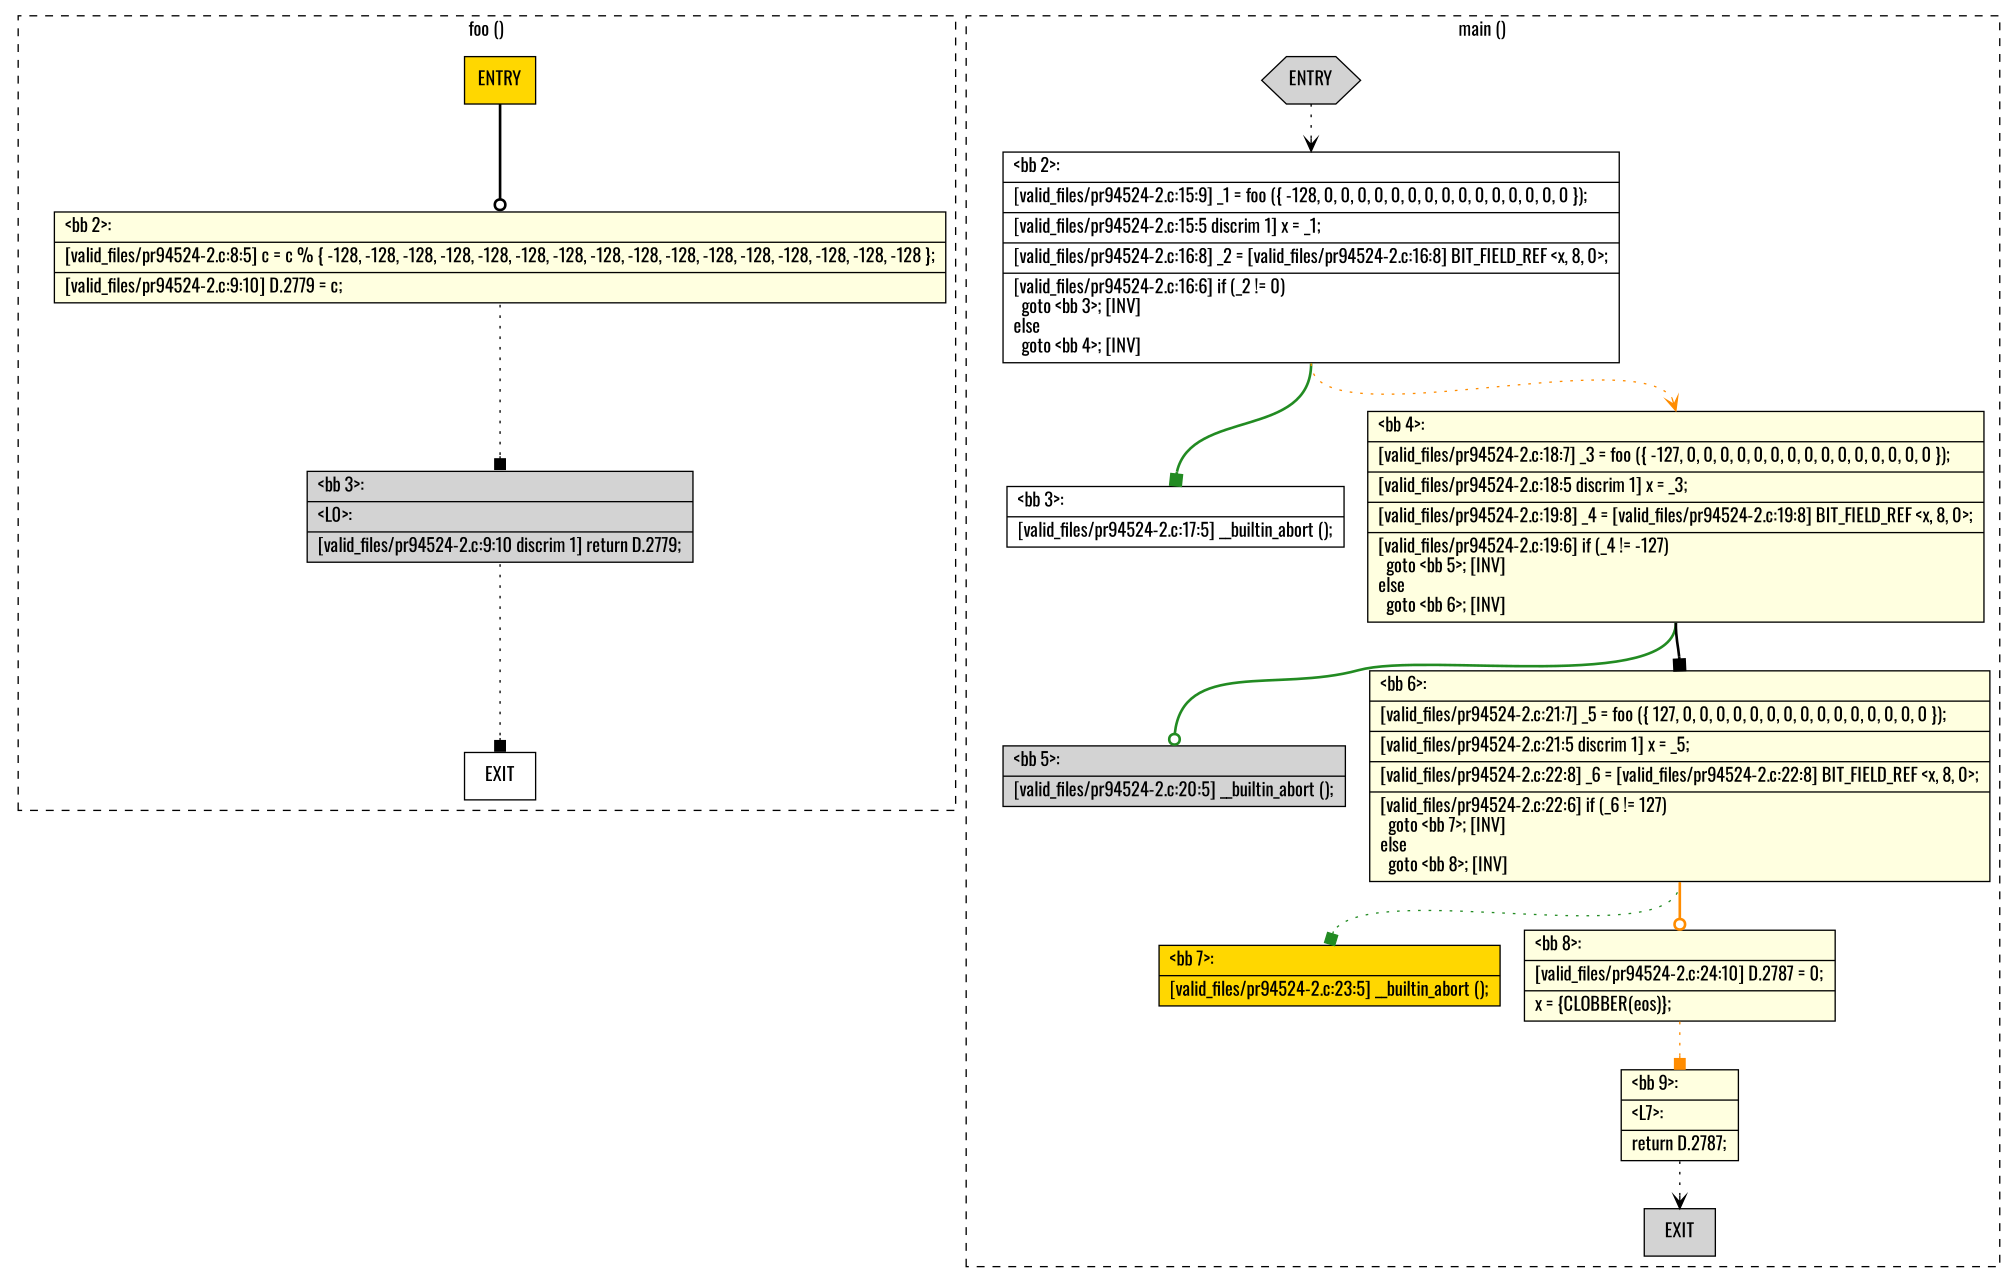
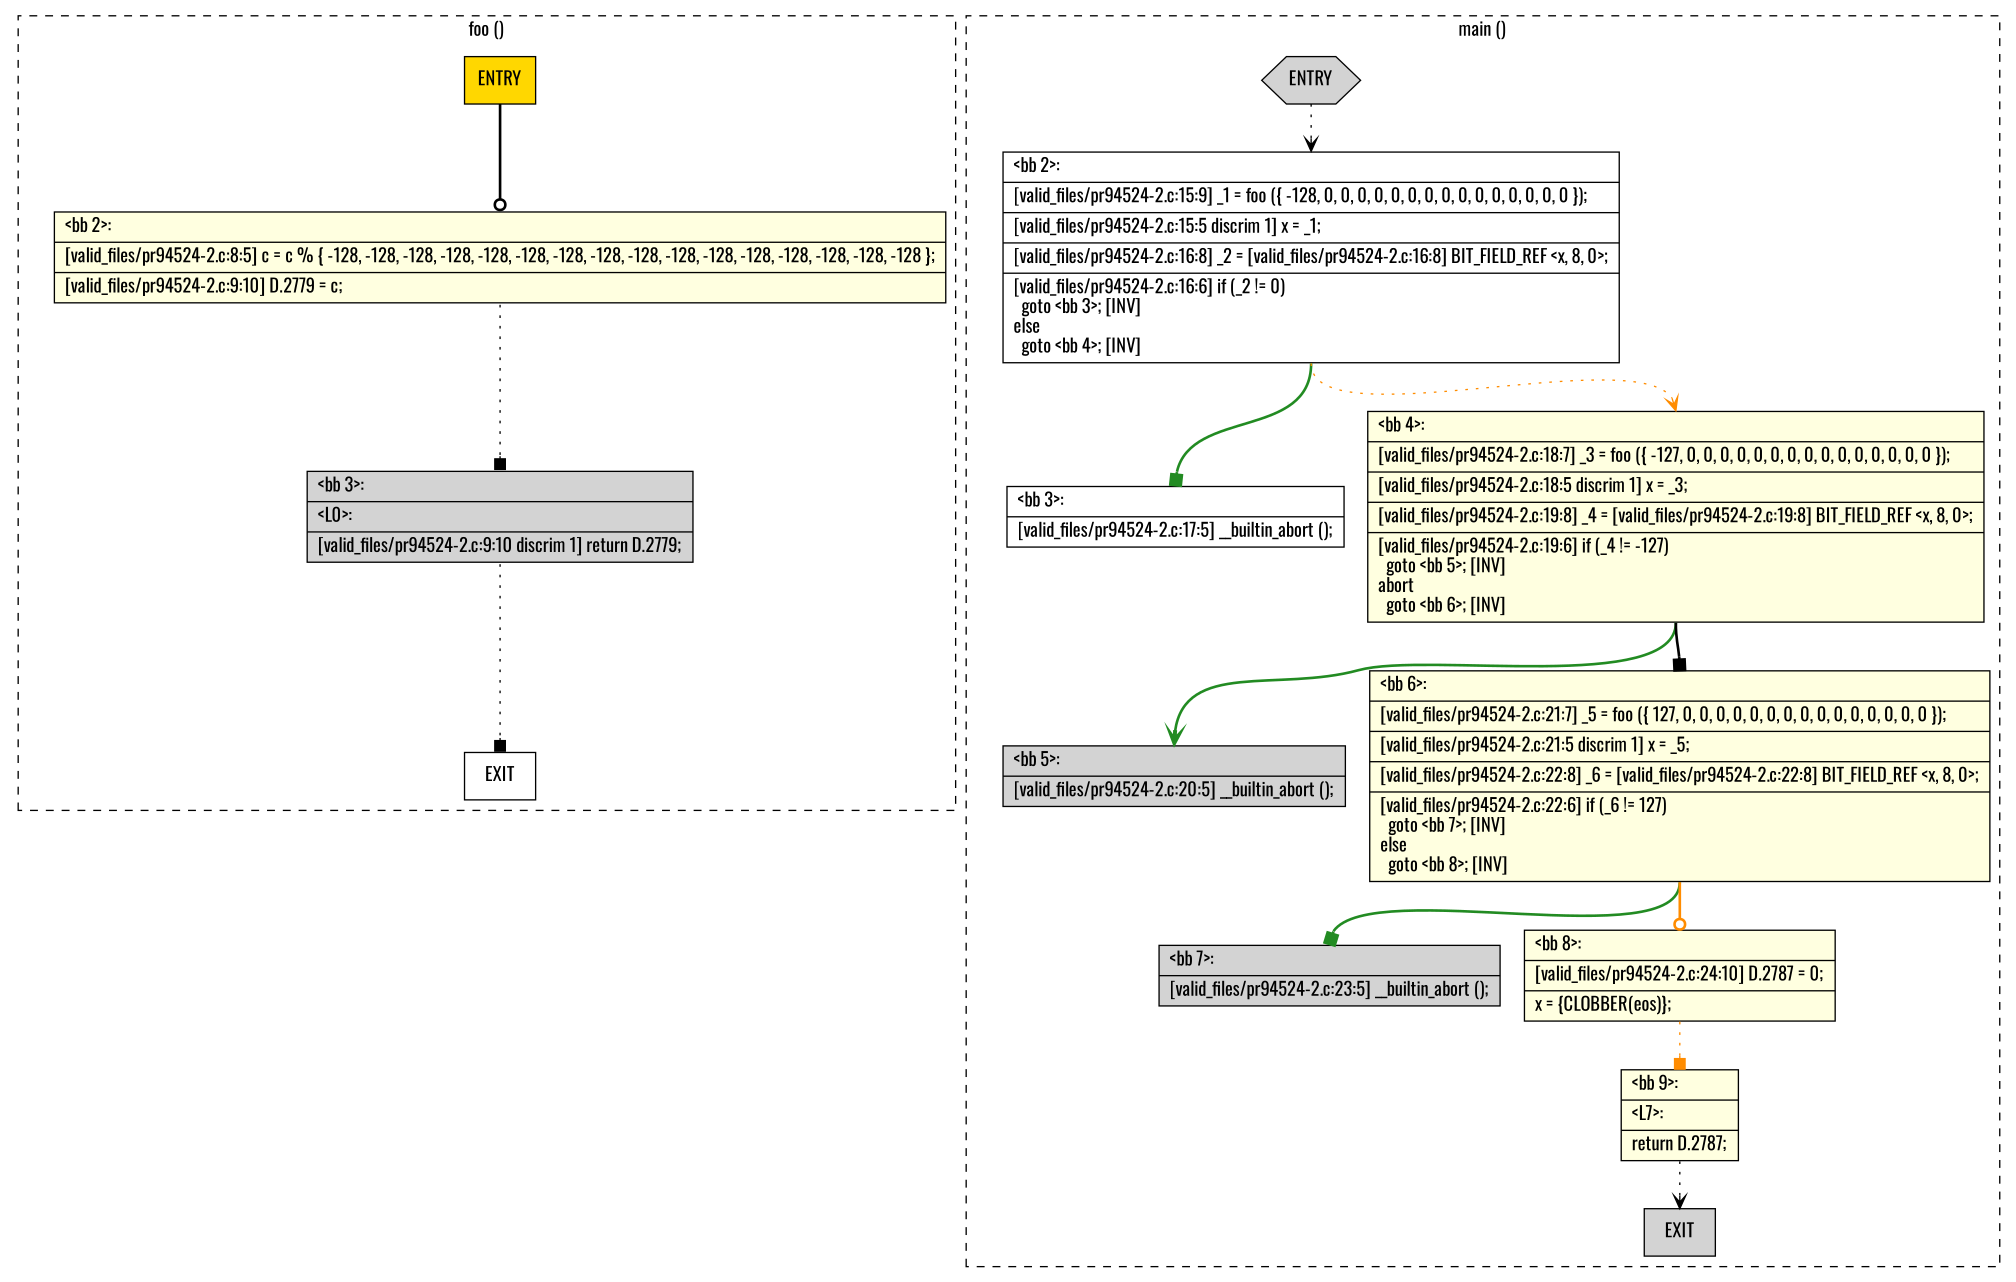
  digraph {
    fontname=Oswald
    node [fillcolor=lightyellow fontname=Oswald shape=record style=filled]
    edge [constraint=true fontname=Oswald headport=n style=dotted tailport=s arrowhead=box color=black weight=10]
    n1 [fillcolor=gold label=ENTRY shape=box]
    n2 [fillcolor=white label=EXIT shape=box]
    n3 [label="{\<bb\ 2\>:\l|[valid_files/pr94524-2.c:8:5]\ c\ =\ c\ %\ \{\ -128,\ -128,\ -128,\ -128,\ -128,\ -128,\ -128,\ -128,\ -128,\ -128,\ -128,\ -128,\ -128,\ -128,\ -128,\ -128\ \};\l|[valid_files/pr94524-2.c:9:10]\ D.2779\ =\ c;\l}"]
    n4 [fillcolor=lightgrey label="{\<bb\ 3\>:\l|\<L0\>:\l|[valid_files/pr94524-2.c:9:10\ discrim\ 1]\ return\ D.2779;\l}"]
    n5 [fillcolor=lightgrey label=ENTRY shape=hexagon]
    n6 [fillcolor=lightgrey label=EXIT shape=box]
    n7 [fillcolor=white label="{\<bb\ 2\>:\l|[valid_files/pr94524-2.c:15:9]\ _1\ =\ foo\ (\{\ -128,\ 0,\ 0,\ 0,\ 0,\ 0,\ 0,\ 0,\ 0,\ 0,\ 0,\ 0,\ 0,\ 0,\ 0,\ 0\ \});\l|[valid_files/pr94524-2.c:15:5\ discrim\ 1]\ x\ =\ _1;\l|[valid_files/pr94524-2.c:16:8]\ _2\ =\ [valid_files/pr94524-2.c:16:8]\ BIT_FIELD_REF\ \<x,\ 8,\ 0\>;\l|[valid_files/pr94524-2.c:16:6]\ if\ (_2\ !=\ 0)\l\ \ goto\ \<bb\ 3\>;\ [INV]\lelse\l\ \ goto\ \<bb\ 4\>;\ [INV]\l}"]
    n8 [fillcolor=white label="{\<bb\ 3\>:\l|[valid_files/pr94524-2.c:17:5]\ __builtin_abort\ ();\l}"]
-   n9 [label="{\<bb\ 4\>:\l|[valid_files/pr94524-2.c:18:7]\ _3\ =\ foo\ (\{\ -127,\ 0,\ 0,\ 0,\ 0,\ 0,\ 0,\ 0,\ 0,\ 0,\ 0,\ 0,\ 0,\ 0,\ 0,\ 0\ \});\l|[valid_files/pr94524-2.c:18:5\ discrim\ 1]\ x\ =\ _3;\l|[valid_files/pr94524-2.c:19:8]\ _4\ =\ [valid_files/pr94524-2.c:19:8]\ BIT_FIELD_REF\ \<x,\ 8,\ 0\>;\l|[valid_files/pr94524-2.c:19:6]\ if\ (_4\ !=\ -127)\l\ \ goto\ \<bb\ 5\>;\ [INV]\lelse\l\ \ goto\ \<bb\ 6\>;\ [INV]\l}"]
+   n9 [label="{\<bb\ 4\>:\l|[valid_files/pr94524-2.c:18:7]\ _3\ =\ foo\ (\{\ -127,\ 0,\ 0,\ 0,\ 0,\ 0,\ 0,\ 0,\ 0,\ 0,\ 0,\ 0,\ 0,\ 0,\ 0,\ 0\ \});\l|[valid_files/pr94524-2.c:18:5\ discrim\ 1]\ x\ =\ _3;\l|[valid_files/pr94524-2.c:19:8]\ _4\ =\ [valid_files/pr94524-2.c:19:8]\ BIT_FIELD_REF\ \<x,\ 8,\ 0\>;\l|[valid_files/pr94524-2.c:19:6]\ if\ (_4\ !=\ -127)\l\ \ goto\ \<bb\ 5\>;\ [INV]\labort\l\ \ goto\ \<bb\ 6\>;\ [INV]\l}"]
    n10 [fillcolor=lightgrey label="{\<bb\ 5\>:\l|[valid_files/pr94524-2.c:20:5]\ __builtin_abort\ ();\l}"]
    n11 [label="{\<bb\ 6\>:\l|[valid_files/pr94524-2.c:21:7]\ _5\ =\ foo\ (\{\ 127,\ 0,\ 0,\ 0,\ 0,\ 0,\ 0,\ 0,\ 0,\ 0,\ 0,\ 0,\ 0,\ 0,\ 0,\ 0\ \});\l|[valid_files/pr94524-2.c:21:5\ discrim\ 1]\ x\ =\ _5;\l|[valid_files/pr94524-2.c:22:8]\ _6\ =\ [valid_files/pr94524-2.c:22:8]\ BIT_FIELD_REF\ \<x,\ 8,\ 0\>;\l|[valid_files/pr94524-2.c:22:6]\ if\ (_6\ !=\ 127)\l\ \ goto\ \<bb\ 7\>;\ [INV]\lelse\l\ \ goto\ \<bb\ 8\>;\ [INV]\l}"]
-   n12 [fillcolor=gold label="{\<bb\ 7\>:\l|[valid_files/pr94524-2.c:23:5]\ __builtin_abort\ ();\l}"]
+   n12 [fillcolor=lightgrey label="{\<bb\ 7\>:\l|[valid_files/pr94524-2.c:23:5]\ __builtin_abort\ ();\l}"]
    n13 [label="{\<bb\ 8\>:\l|[valid_files/pr94524-2.c:24:10]\ D.2787\ =\ 0;\l|x\ =\ \{CLOBBER(eos)\};\l}"]
    n14 [label="{\<bb\ 9\>:\l|\<L7\>:\l|return\ D.2787;\l}"]
    subgraph cluster_1 {
      color=black
      label="foo ()"
      style=dashed
      n1
      n2
      n3
      n4
    }
    subgraph cluster_2 {
      color=black
      label="main ()"
      style=dashed
      n5
      n6
      n7
      n8
      n9
      n10
      n11
      n12
      n13
      n14
    }
    n1 -> n2 [style=invis arrowhead="" color="" weight=""]
    n1 -> n3 [arrowhead=odot style=bold weight=100]
    n3 -> n4 [weight=100]
    n4 -> n2
    n5 -> n6 [style=invis arrowhead="" color="" weight=""]
    n5 -> n7 [arrowhead=vee weight=100]
    n7 -> n8 [color=forestgreen style=bold]
    n7 -> n9 [arrowhead=vee color=darkorange]
-   n9 -> n10 [arrowhead=odot color=forestgreen style=bold]
+   n9 -> n10 [arrowhead=vee color=forestgreen style=bold]
    n9 -> n11 [style=bold]
-   n11 -> n12 [color=forestgreen]
+   n11 -> n12 [color=forestgreen style=bold]
    n11 -> n13 [arrowhead=odot color=darkorange style=bold]
    n13 -> n14 [color=darkorange weight=100]
    n14 -> n6 [arrowhead=vee]
  }
